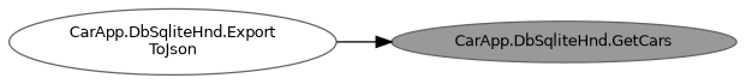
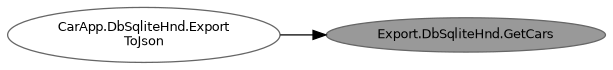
  digraph {
    rankdir=RL
    node [fontname=Helvetica fontsize=10 shape=ellipse style=filled]
-   n1 [color=gray40 fillcolor=grey60 fontcolor=black height=0.2 label="CarApp.DbSqliteHnd.GetCars" width=0.4]
+   n1 [color=gray40 fillcolor=grey60 fontcolor=black height=0.2 label="Export.DbSqliteHnd.GetCars" width=0.4]
    n2 [color=grey40 fillcolor=white height=0.2 label="CarApp.DbSqliteHnd.Export\lToJson" width=0.4]
    n1 -> n2 [color=black dir=back fontname=Helvetica fontsize=10 labelfontname=Helvetica labelfontsize=10 style=solid]
  }
